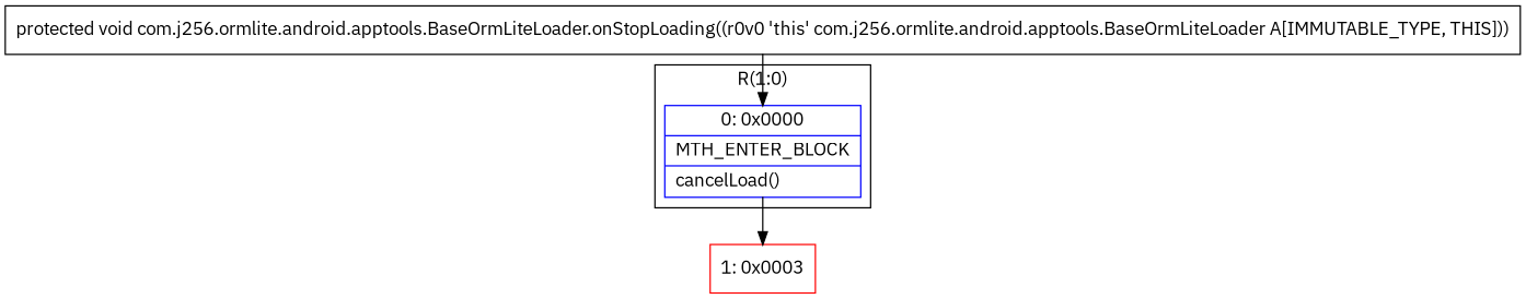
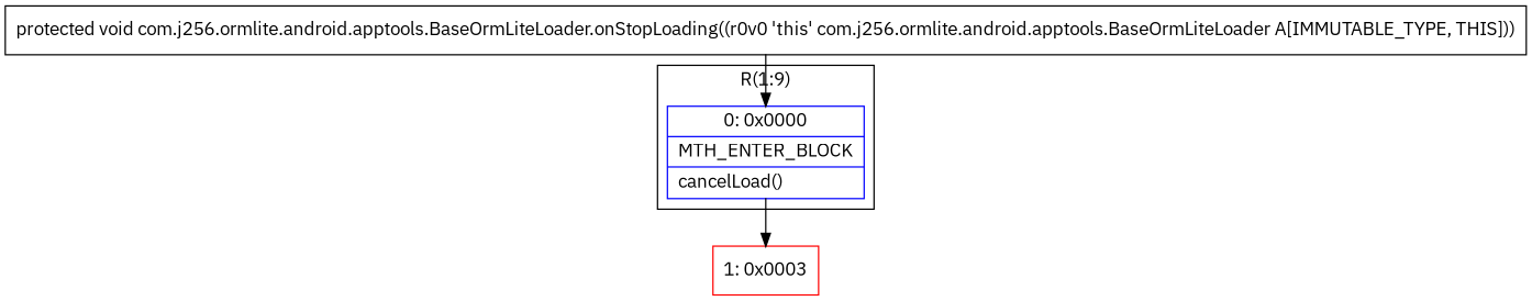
  digraph {
    fontname="IBM Plex Sans"
    node [shape=record fontname="IBM Plex Sans"]
    edge [fontname="IBM Plex Sans"]
    n1 [color=blue label="{0\:\ 0x0000|MTH_ENTER_BLOCK\l|cancelLoad()\l}"]
    n2 [color=red label="{1\:\ 0x0003}"]
    n3 [label="{protected void com.j256.ormlite.android.apptools.BaseOrmLiteLoader.onStopLoading((r0v0 'this' com.j256.ormlite.android.apptools.BaseOrmLiteLoader A[IMMUTABLE_TYPE, THIS])) }"]
    subgraph cluster_1 {
-     label="R(1:0)"
+     label="R(1:9)"
      n1
    }
    n1 -> n2
    n3 -> n1
  }
